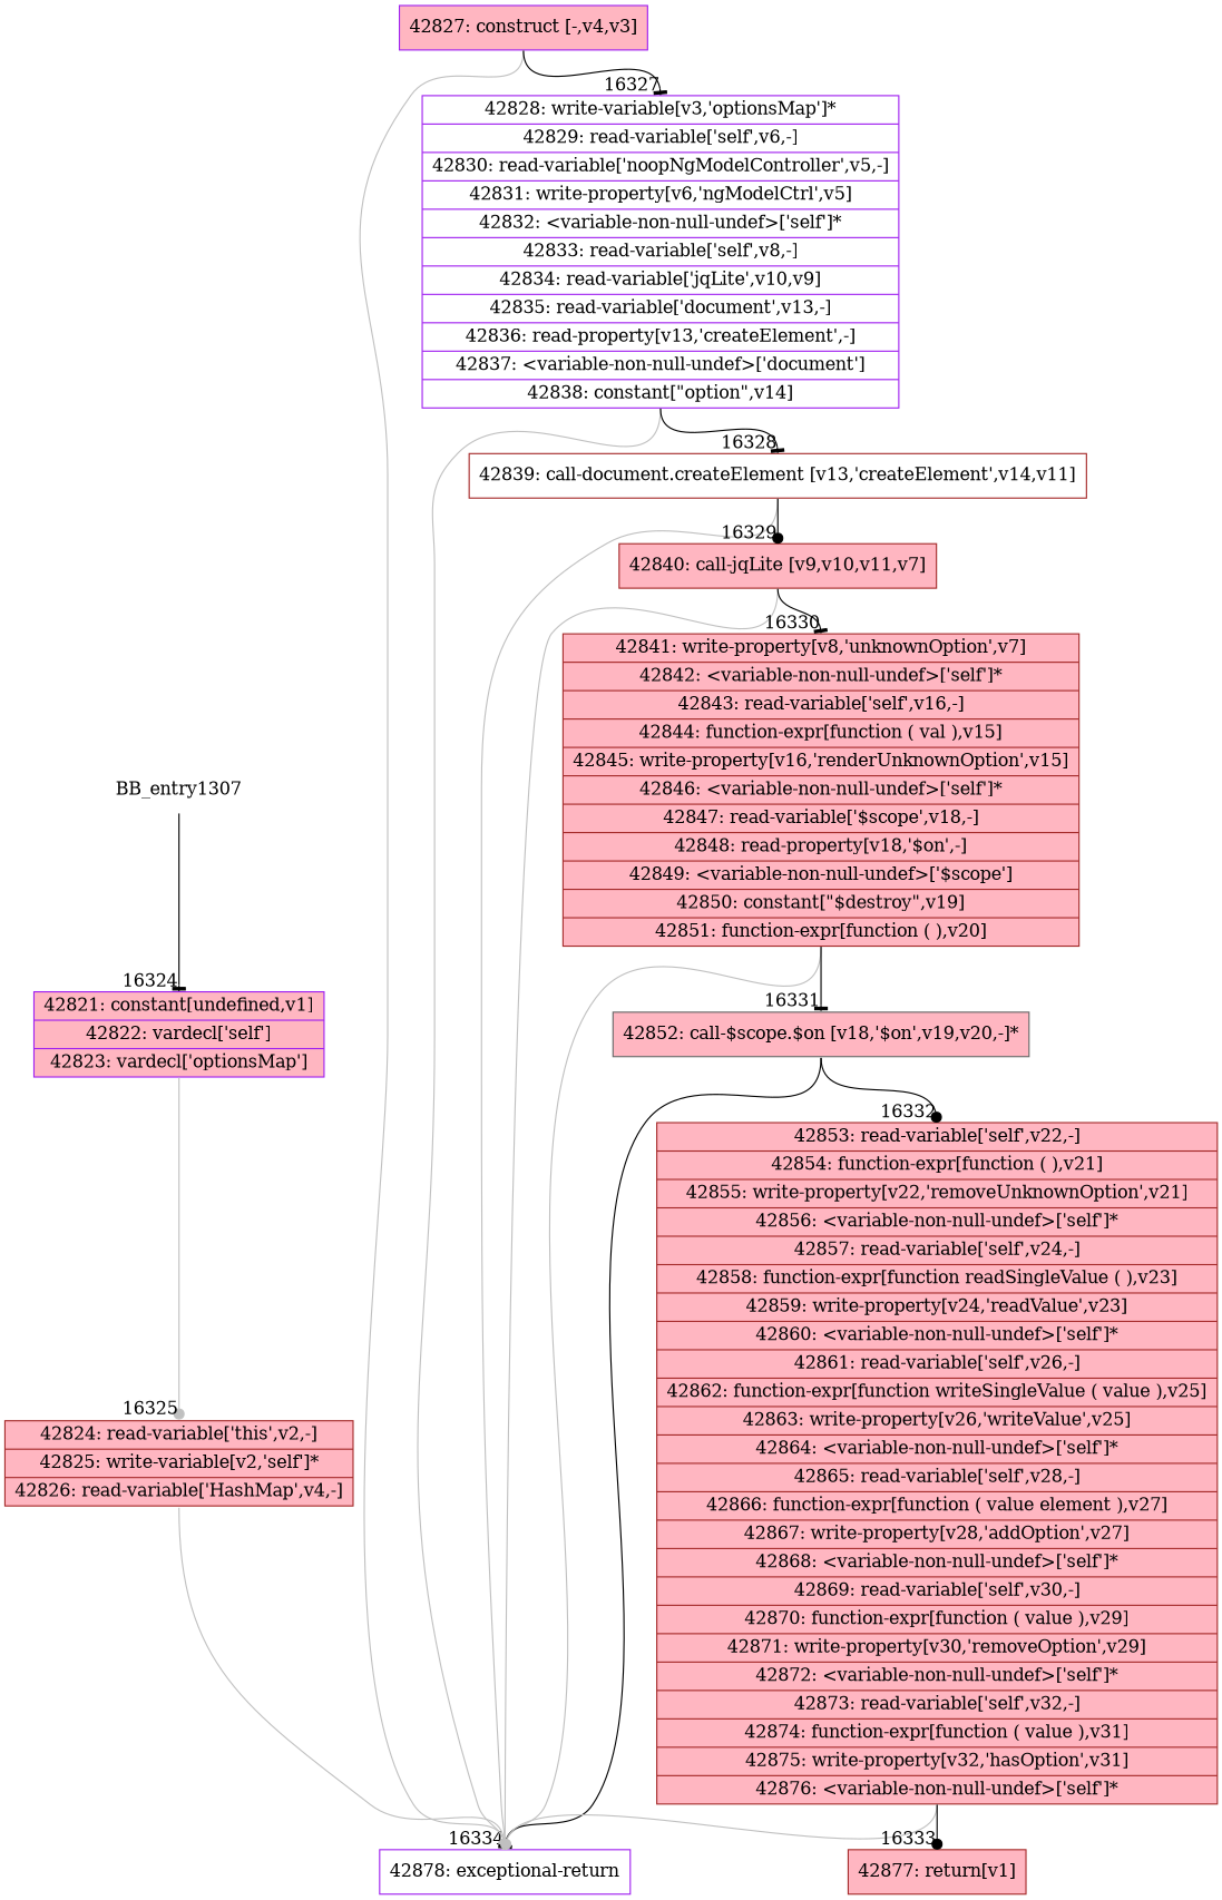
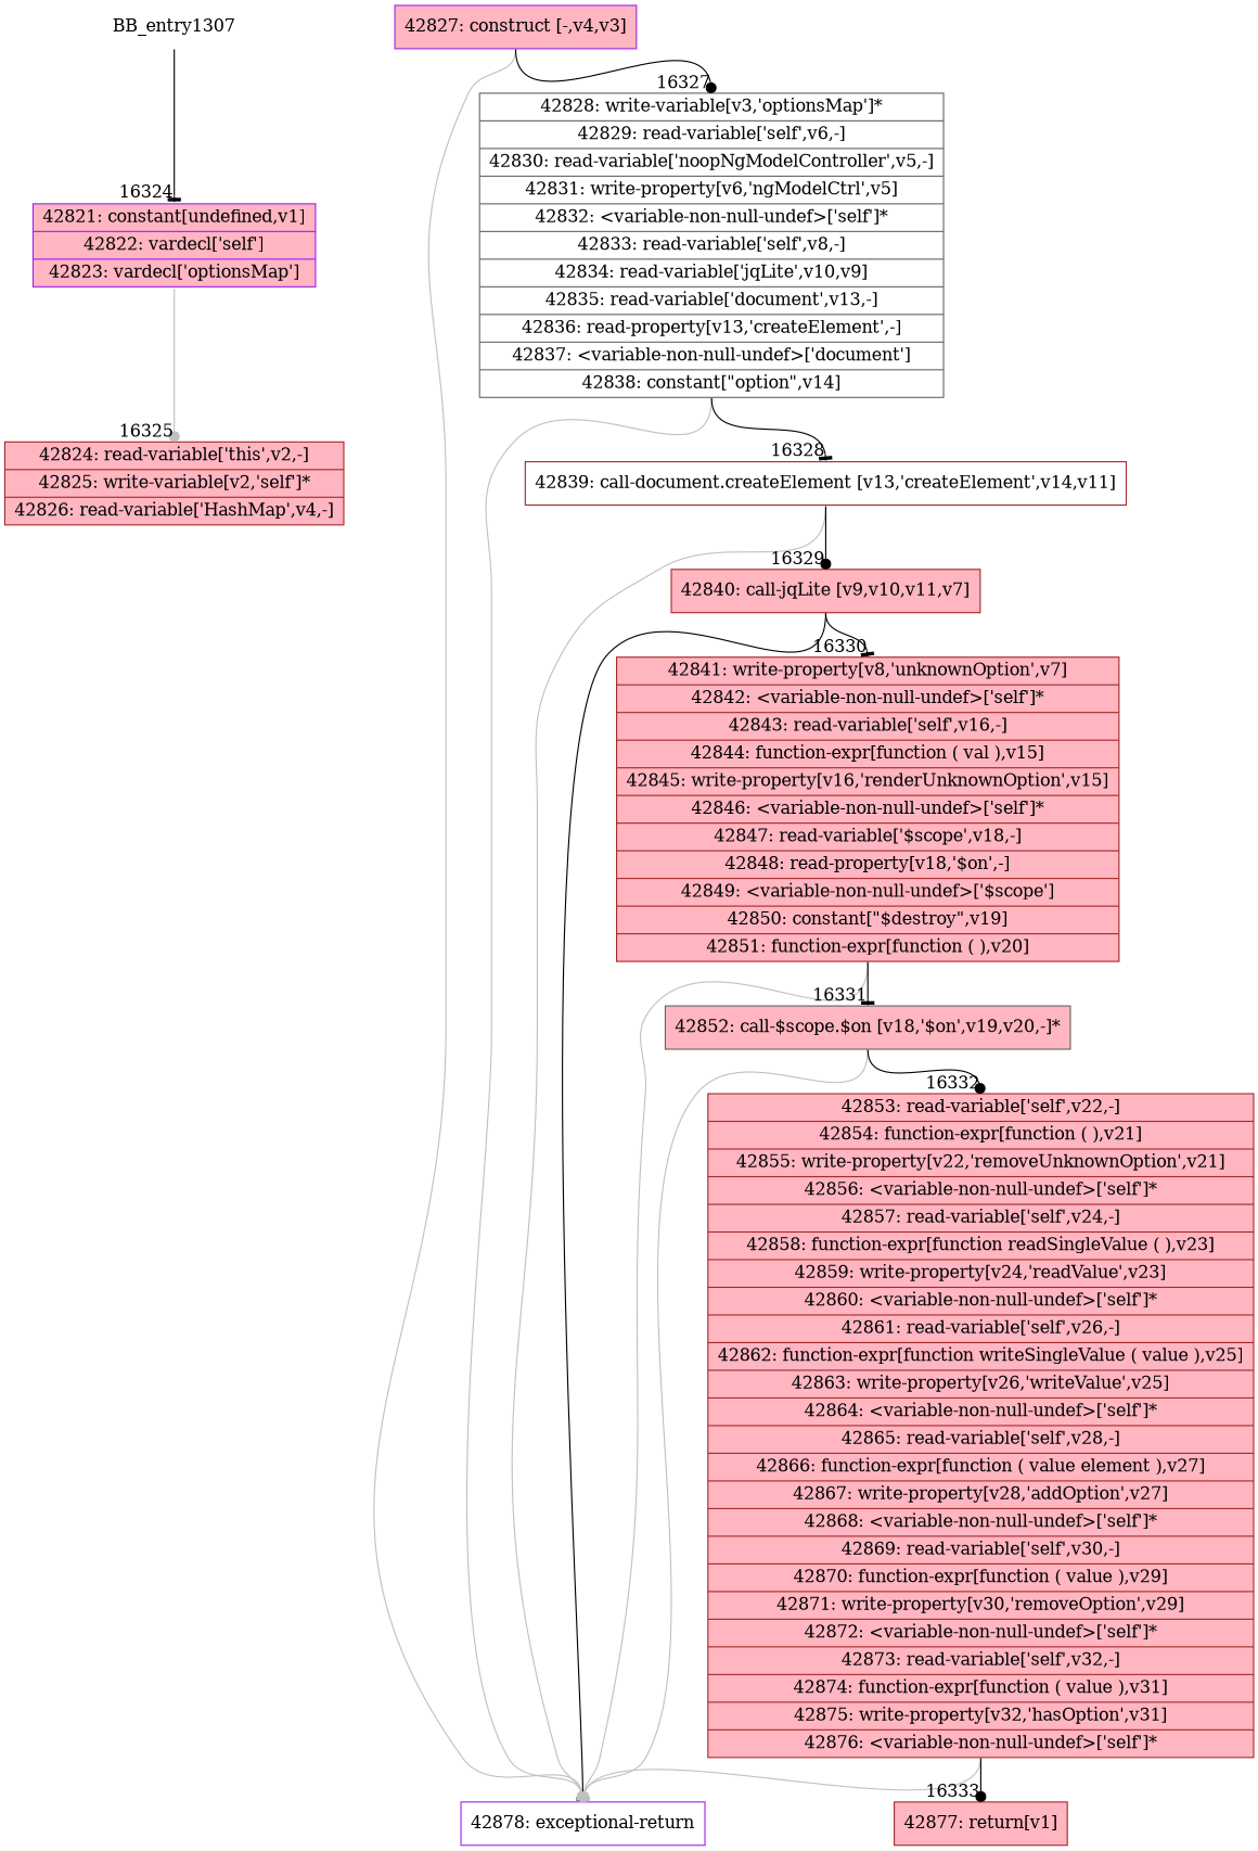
  digraph {
    rankdir=TD
    node [color=brown fillcolor=lightpink shape=record style=filled]
    edge [arrowhead=dot headport=n tailport=s color=gray]
    BB_entry1307 [color=gray40 fillcolor=white shape=none]
    n2 [color=purple label="{42821: constant[undefined,v1]|42822: vardecl['self']|42823: vardecl['optionsMap']}"]
    n3 [label="{42824: read-variable['this',v2,-]|42825: write-variable[v2,'self']*|42826: read-variable['HashMap',v4,-]}"]
    n4 [color=purple fillcolor=white label="{42878: exceptional-return}"]
    n5 [color=purple label="{42827: construct [-,v4,v3]}"]
-   n6 [color=purple fillcolor=white label="{42828: write-variable[v3,'optionsMap']*|42829: read-variable['self',v6,-]|42830: read-variable['noopNgModelController',v5,-]|42831: write-property[v6,'ngModelCtrl',v5]|42832: \<variable-non-null-undef\>['self']*|42833: read-variable['self',v8,-]|42834: read-variable['jqLite',v10,v9]|42835: read-variable['document',v13,-]|42836: read-property[v13,'createElement',-]|42837: \<variable-non-null-undef\>['document']|42838: constant[\"option\",v14]}"]
+   n6 [color=gray40 fillcolor=white label="{42828: write-variable[v3,'optionsMap']*|42829: read-variable['self',v6,-]|42830: read-variable['noopNgModelController',v5,-]|42831: write-property[v6,'ngModelCtrl',v5]|42832: \<variable-non-null-undef\>['self']*|42833: read-variable['self',v8,-]|42834: read-variable['jqLite',v10,v9]|42835: read-variable['document',v13,-]|42836: read-property[v13,'createElement',-]|42837: \<variable-non-null-undef\>['document']|42838: constant[\"option\",v14]}"]
    n7 [fillcolor=white label="{42839: call-document.createElement [v13,'createElement',v14,v11]}"]
    n8 [label="{42840: call-jqLite [v9,v10,v11,v7]}"]
    n9 [label="{42841: write-property[v8,'unknownOption',v7]|42842: \<variable-non-null-undef\>['self']*|42843: read-variable['self',v16,-]|42844: function-expr[function ( val ),v15]|42845: write-property[v16,'renderUnknownOption',v15]|42846: \<variable-non-null-undef\>['self']*|42847: read-variable['$scope',v18,-]|42848: read-property[v18,'$on',-]|42849: \<variable-non-null-undef\>['$scope']|42850: constant[\"$destroy\",v19]|42851: function-expr[function ( ),v20]}"]
    n10 [color=gray40 label="{42852: call-$scope.$on [v18,'$on',v19,v20,-]*}"]
    n11 [label="{42853: read-variable['self',v22,-]|42854: function-expr[function ( ),v21]|42855: write-property[v22,'removeUnknownOption',v21]|42856: \<variable-non-null-undef\>['self']*|42857: read-variable['self',v24,-]|42858: function-expr[function readSingleValue ( ),v23]|42859: write-property[v24,'readValue',v23]|42860: \<variable-non-null-undef\>['self']*|42861: read-variable['self',v26,-]|42862: function-expr[function writeSingleValue ( value ),v25]|42863: write-property[v26,'writeValue',v25]|42864: \<variable-non-null-undef\>['self']*|42865: read-variable['self',v28,-]|42866: function-expr[function ( value element ),v27]|42867: write-property[v28,'addOption',v27]|42868: \<variable-non-null-undef\>['self']*|42869: read-variable['self',v30,-]|42870: function-expr[function ( value ),v29]|42871: write-property[v30,'removeOption',v29]|42872: \<variable-non-null-undef\>['self']*|42873: read-variable['self',v32,-]|42874: function-expr[function ( value ),v31]|42875: write-property[v32,'hasOption',v31]|42876: \<variable-non-null-undef\>['self']*}"]
    n12 [label="{42877: return[v1]}"]
    BB_entry1307 -> n2 [arrowhead=tee headlabel="    16324" color=""]
    n2 -> n3 [headlabel="      16325"]
-   n3 -> n4 [arrowhead=tee headlabel="      16334"]
    n5 -> n4
-   n5 -> n6 [arrowhead=tee headlabel="      16327" color=""]
+   n5 -> n6 [headlabel="      16327" color=""]
    n6 -> n4
    n6 -> n7 [arrowhead=tee headlabel="      16328" color=""]
    n7 -> n4
    n7 -> n8 [headlabel="      16329" color=""]
-   n8 -> n4 [arrowhead=tee]
+   n8 -> n4 [arrowhead=tee color=black]
    n8 -> n9 [arrowhead=tee headlabel="      16330" color=""]
    n9 -> n4 [arrowhead=tee]
    n9 -> n10 [arrowhead=tee headlabel="      16331" color=""]
-   n10 -> n4 [arrowhead=tee color=black]
+   n10 -> n4 [arrowhead=tee]
    n10 -> n11 [headlabel="      16332" color=""]
    n11 -> n4
    n11 -> n12 [headlabel="      16333" color=""]
  }
